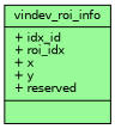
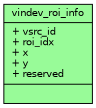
  digraph {
-   n1 [color=black fillcolor=palegreen fontcolor=black fontname=Helvetica fontsize=10 height=0.2 label="{vindev_roi_info\n|+ idx_id\l+ roi_idx\l+ x\l+ y\l+ reserved\l|}" shape=record style=filled width=0.4]
+   n1 [color=black fillcolor=palegreen fontcolor=black fontname=Helvetica fontsize=10 height=0.2 label="{vindev_roi_info\n|+ vsrc_id\l+ roi_idx\l+ x\l+ y\l+ reserved\l|}" shape=record style=filled width=0.4]
  }
